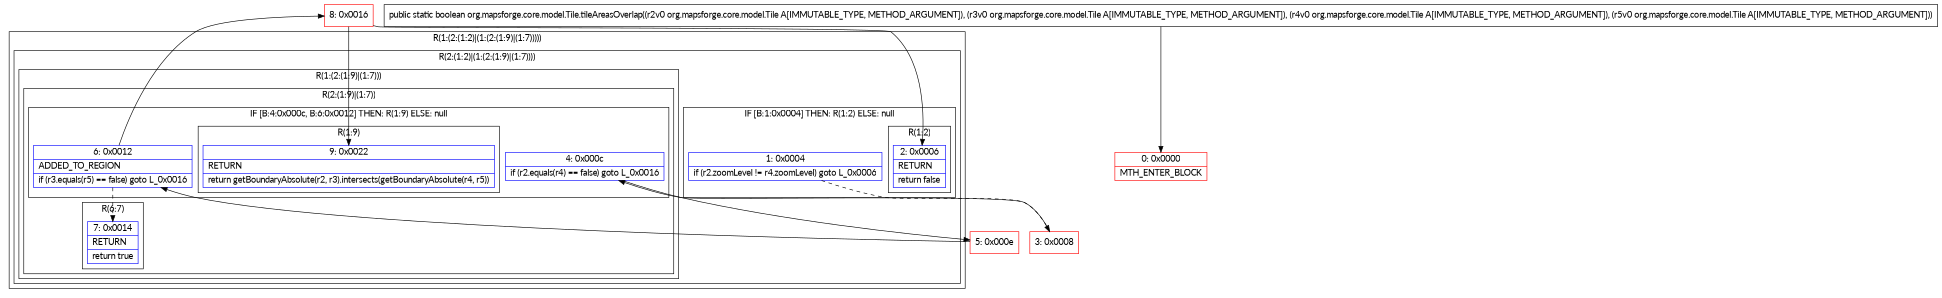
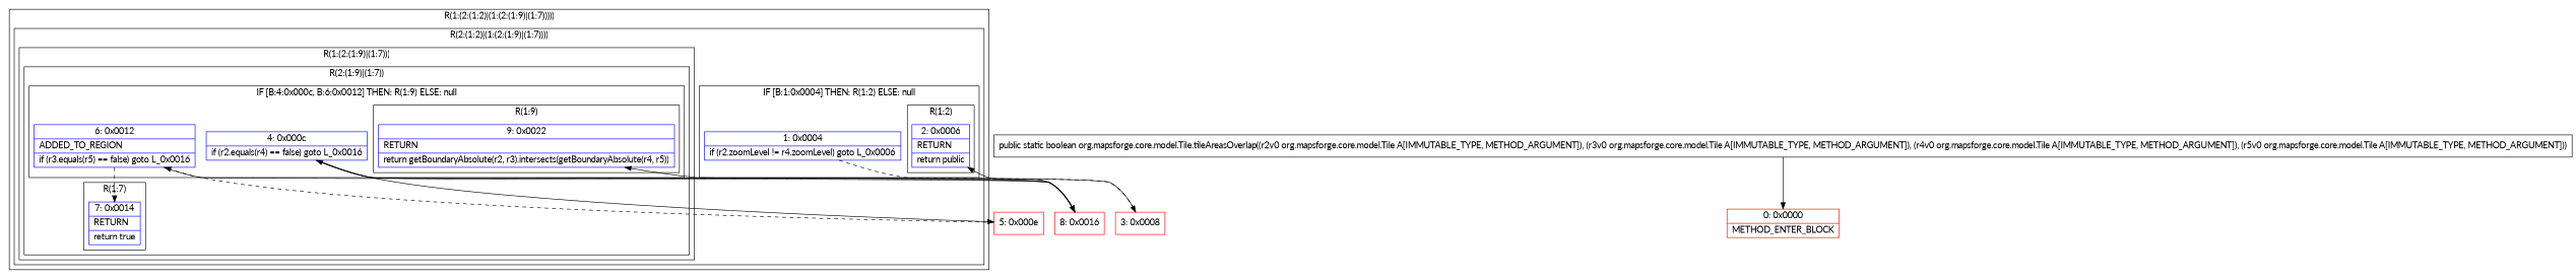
  digraph {
    fontname=Lato
    node [color=blue fontname=Lato shape=record]
    edge [fontname=Lato]
-   n1 [label="{2\:\ 0x0006|RETURN\l|return false\l}"]
+   n1 [label="{2\:\ 0x0006|RETURN\l|return public\l}"]
    n2 [label="{1\:\ 0x0004|if (r2.zoomLevel != r4.zoomLevel) goto L_0x0006\l}"]
    n3 [label="{9\:\ 0x0022|RETURN\l|return getBoundaryAbsolute(r2, r3).intersects(getBoundaryAbsolute(r4, r5))\l}"]
    n4 [label="{4\:\ 0x000c|if (r2.equals(r4) == false) goto L_0x0016\l}"]
    n5 [label="{6\:\ 0x0012|ADDED_TO_REGION\l|if (r3.equals(r5) == false) goto L_0x0016\l}"]
    n6 [label="{7\:\ 0x0014|RETURN\l|return true\l}"]
    n7 [color=red label="{3\:\ 0x0008}"]
    n8 [color=red label="{5\:\ 0x000e}"]
    n9 [color=red label="{8\:\ 0x0016}"]
-   n10 [color=red label="{0\:\ 0x0000|MTH_ENTER_BLOCK\l}"]
+   n10 [color=red label="{0\:\ 0x0000|METHOD_ENTER_BLOCK\l}"]
    n11 [label="{public static boolean org.mapsforge.core.model.Tile.tileAreasOverlap((r2v0 org.mapsforge.core.model.Tile A[IMMUTABLE_TYPE, METHOD_ARGUMENT]), (r3v0 org.mapsforge.core.model.Tile A[IMMUTABLE_TYPE, METHOD_ARGUMENT]), (r4v0 org.mapsforge.core.model.Tile A[IMMUTABLE_TYPE, METHOD_ARGUMENT]), (r5v0 org.mapsforge.core.model.Tile A[IMMUTABLE_TYPE, METHOD_ARGUMENT])) }" color=""]
    subgraph cluster_1 {
      label="R(1:(2:(1:2)|(1:(2:(1:9)|(1:7)))))"
      subgraph cluster_2 {
        label="R(2:(1:2)|(1:(2:(1:9)|(1:7))))"
        subgraph cluster_3 {
          label="IF [B:1:0x0004] THEN: R(1:2) ELSE: null"
          n2
          subgraph cluster_4 {
            label="R(1:2)"
            n1
          }
        }
        subgraph cluster_5 {
          label="R(1:(2:(1:9)|(1:7)))"
          subgraph cluster_6 {
            label="R(2:(1:9)|(1:7))"
            subgraph cluster_7 {
              label="IF [B:4:0x000c, B:6:0x0012] THEN: R(1:9) ELSE: null"
              n4
              n5
              subgraph cluster_8 {
                label="R(1:9)"
                n3
              }
            }
            subgraph cluster_9 {
-             label="R(6:7)"
+             label="R(1:7)"
              n6
            }
          }
        }
      }
    }
    n2 -> n7 [style=dashed]
    n4 -> n8 [style=solid]
+   n4 -> n9
    n5 -> n6 [style=dashed]
    n5 -> n9
    n7 -> n4
-   n8 -> n5
+   n8 -> n5 [style=dashed]
    n9 -> n1
    n9 -> n3
    n11 -> n10
  }
